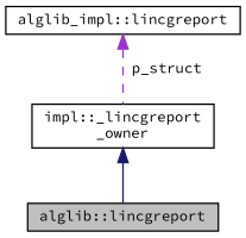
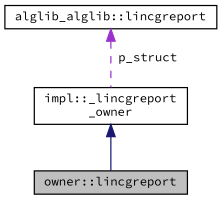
  digraph {
    fontname="Source Code Pro"
    node [color=black fillcolor=white fontname="Source Code Pro" fontsize=10 shape=record style=filled]
    edge [dir=back fontname="Source Code Pro" fontsize=10 labelfontname=Helvetica labelfontsize=10]
-   n1 [fillcolor=grey75 fontcolor=black height=0.2 label="alglib::lincgreport" width=0.4]
+   n1 [fillcolor=grey75 fontcolor=black height=0.2 label="owner::lincgreport" width=0.4]
    n2 [height=0.2 label="impl::_lincgreport\l_owner" width=0.4]
-   n3 [height=0.2 label="alglib_impl::lincgreport" width=0.4]
+   n3 [height=0.2 label="alglib_alglib::lincgreport" width=0.4]
    n2 -> n1 [color=midnightblue style=solid]
    n3 -> n2 [color=darkorchid3 label=" p_struct" style=dashed]
  }
